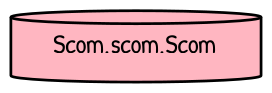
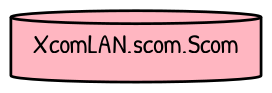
  digraph {
    rankdir=LR
    fontname="Patrick Hand"
-   n1 [color=black fillcolor=lightpink fontname="Patrick Hand" fontsize=10 height=0.2 label="Scom.scom.Scom" shape=cylinder style=filled width=0.4]
+   n1 [color=black fillcolor=lightpink fontname="Patrick Hand" fontsize=10 height=0.2 label="XcomLAN.scom.Scom" shape=cylinder style=filled width=0.4]
  }
